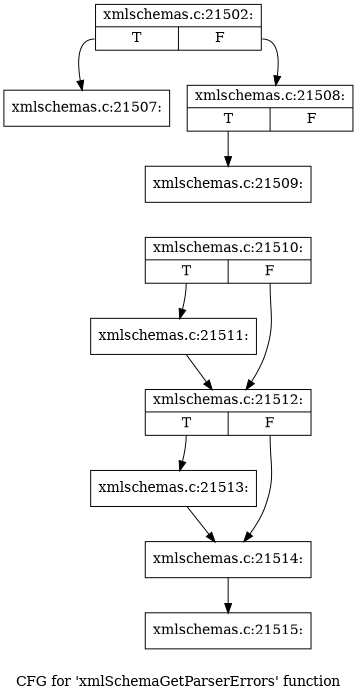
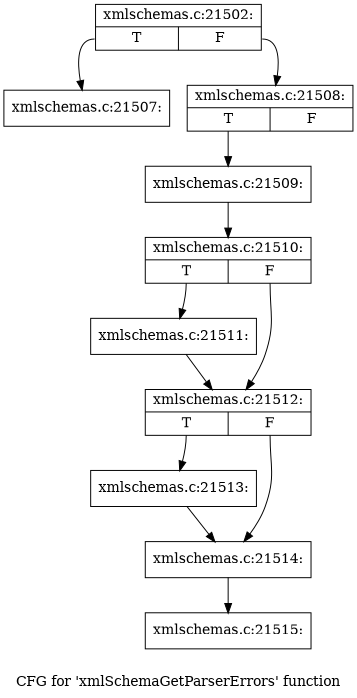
  digraph {
    label="CFG for 'xmlSchemaGetParserErrors' function"
    node [shape=record]
    n1 [label="{xmlschemas.c:21502:|{<s0>T|<s1>F}}"]
    n2 [label="{xmlschemas.c:21507:}"]
    n3 [label="{xmlschemas.c:21508:|{<s0>T|<s1>F}}"]
    n4 [label="{xmlschemas.c:21509:}"]
    n5 [label="{xmlschemas.c:21515:}"]
    n6 [label="{xmlschemas.c:21510:|{<s0>T|<s1>F}}"]
    n7 [label="{xmlschemas.c:21511:}"]
    n8 [label="{xmlschemas.c:21512:|{<s0>T|<s1>F}}"]
    n9 [label="{xmlschemas.c:21513:}"]
    n10 [label="{xmlschemas.c:21514:}"]
    n1 -> n2 [tailport=s0]
    n1 -> n3 [tailport=s1]
    n3 -> n4 [tailport=s0]
+   n4 -> n6
    n6 -> n7 [tailport=s0]
    n6 -> n8 [tailport=s1]
    n7 -> n8
    n8 -> n9 [tailport=s0]
    n8 -> n10 [tailport=s1]
    n9 -> n10
    n10 -> n5
  }
